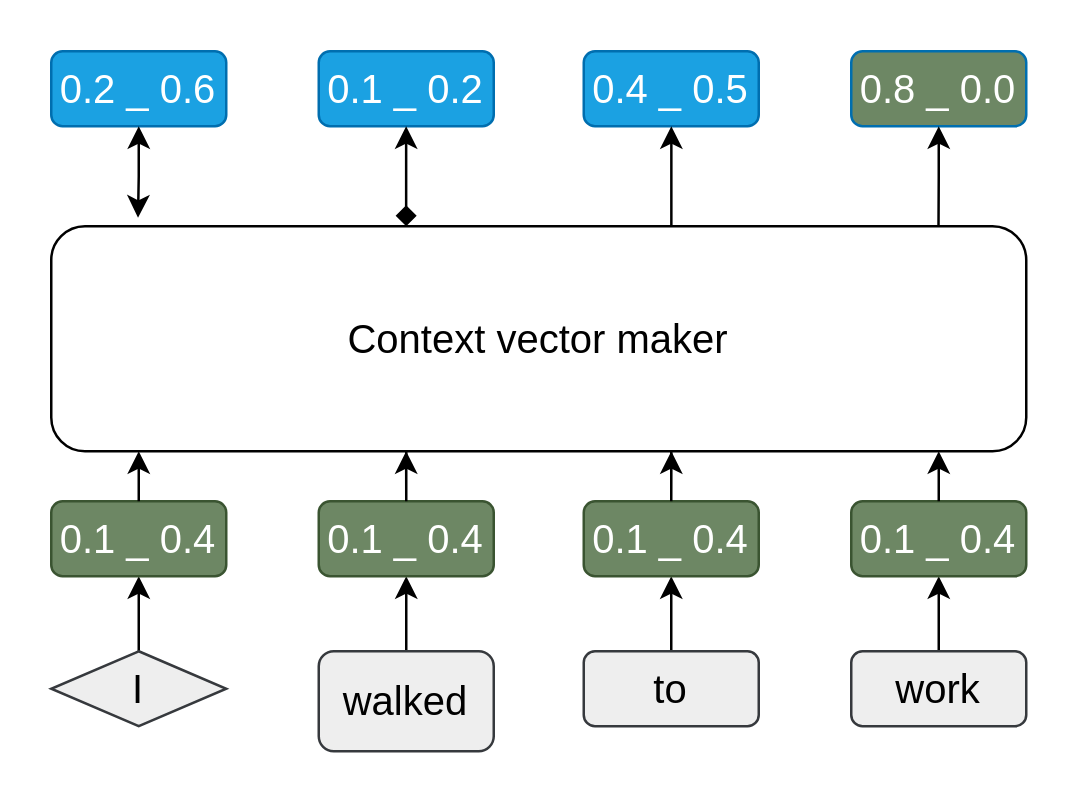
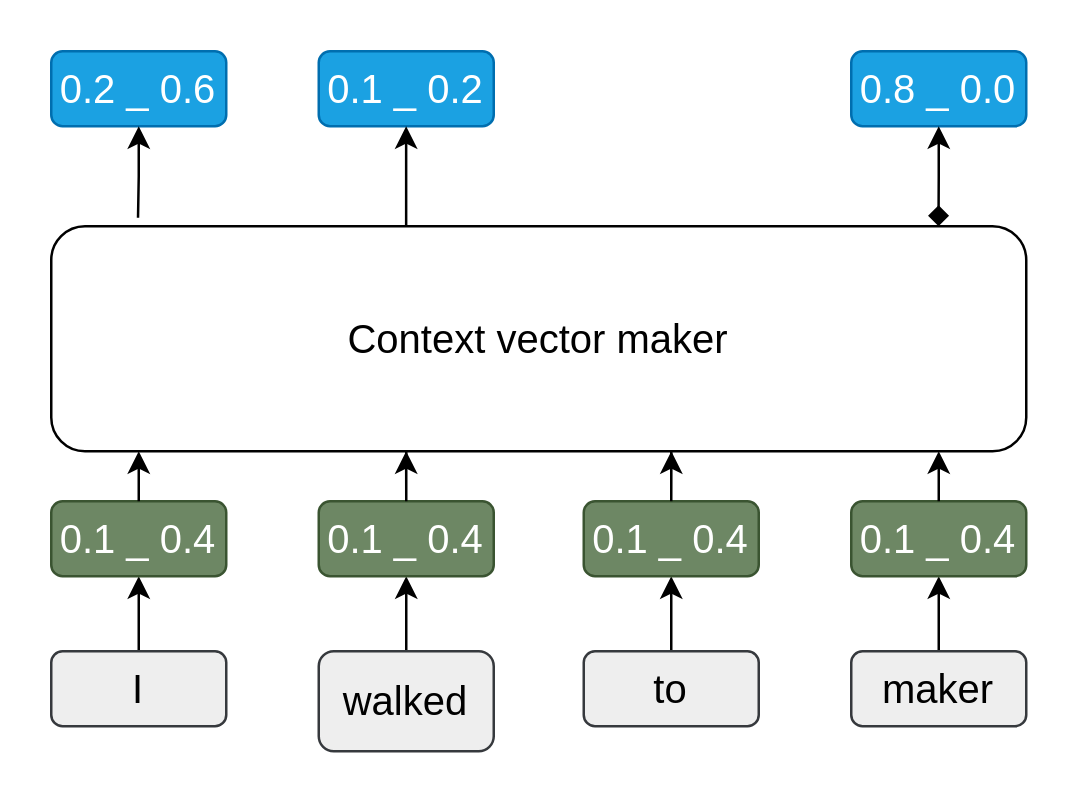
  <mxCell id="0" />
  <mxCell id="1" parent="0" />
  <mxCell id="2" style="edgeStyle=orthogonalEdgeStyle;rounded=0;orthogonalLoop=1;jettySize=auto;html=1;entryX=0.5;entryY=1;entryDx=0;entryDy=0;" parent="1" source="3" target="12" edge="1"><mxGeometry relative="1" as="geometry" /></mxCell>
  <mxCell id="3" value="to" style="rounded=1;whiteSpace=wrap;html=1;fontSize=16;fillColor=#eeeeee;strokeColor=#36393d;fontColor=#000000;" parent="1" vertex="1"><mxGeometry x="233" y="260" width="70" height="30" as="geometry" /></mxCell>
  <mxCell id="4" style="edgeStyle=orthogonalEdgeStyle;rounded=0;orthogonalLoop=1;jettySize=auto;html=1;entryX=0.5;entryY=1;entryDx=0;entryDy=0;" parent="1" source="5" target="13" edge="1"><mxGeometry relative="1" as="geometry" /></mxCell>
- <mxCell id="5" value="work" style="rounded=1;whiteSpace=wrap;html=1;fontSize=16;fillColor=#eeeeee;strokeColor=#36393d;fontColor=#000000;" parent="1" vertex="1"><mxGeometry x="340" y="260" width="70" height="30" as="geometry" /></mxCell>
+ <mxCell id="5" value="maker" style="rounded=1;whiteSpace=wrap;html=1;fontSize=16;fillColor=#eeeeee;strokeColor=#36393d;fontColor=#000000;" parent="1" vertex="1"><mxGeometry x="340" y="260" width="70" height="30" as="geometry" /></mxCell>
  <mxCell id="6" style="edgeStyle=orthogonalEdgeStyle;rounded=0;orthogonalLoop=1;jettySize=auto;html=1;entryX=0.5;entryY=1;entryDx=0;entryDy=0;" parent="1" source="7" target="11" edge="1"><mxGeometry relative="1" as="geometry" /></mxCell>
  <mxCell id="7" value="walked" style="rounded=1;whiteSpace=wrap;html=1;fontSize=16;fillColor=#eeeeee;strokeColor=#36393d;fontColor=#000000;" parent="1" vertex="1"><mxGeometry x="127" y="260" width="70" height="40" as="geometry" /></mxCell>
  <mxCell id="8" value="" style="edgeStyle=orthogonalEdgeStyle;rounded=0;orthogonalLoop=1;jettySize=auto;html=1;" parent="1" source="9" target="10" edge="1"><mxGeometry relative="1" as="geometry" /></mxCell>
- <mxCell id="9" value="I" style="rhombus;whiteSpace=wrap;html=1;fontSize=16;fillColor=#eeeeee;strokeColor=#36393d;fontColor=#000000;" parent="1" vertex="1"><mxGeometry x="20" y="260" width="70" height="30" as="geometry" /></mxCell>
+ <mxCell id="9" value="I" style="rounded=1;whiteSpace=wrap;html=1;fontSize=16;fillColor=#eeeeee;strokeColor=#36393d;fontColor=#000000;" parent="1" vertex="1"><mxGeometry x="20" y="260" width="70" height="30" as="geometry" /></mxCell>
  <mxCell id="10" value="0.1 _ 0.4" style="rounded=1;whiteSpace=wrap;html=1;fontSize=16;fillColor=#6d8764;fontColor=#ffffff;strokeColor=#3A5431;" parent="1" vertex="1"><mxGeometry x="20" y="200" width="70" height="30" as="geometry" /></mxCell>
  <mxCell id="11" value="0.1 _ 0.4" style="rounded=1;whiteSpace=wrap;html=1;fontSize=16;fillColor=#6d8764;fontColor=#ffffff;strokeColor=#3A5431;" parent="1" vertex="1"><mxGeometry x="127" y="200" width="70" height="30" as="geometry" /></mxCell>
  <mxCell id="12" value="0.1 _ 0.4" style="rounded=1;whiteSpace=wrap;html=1;fontSize=16;fillColor=#6d8764;fontColor=#ffffff;strokeColor=#3A5431;" parent="1" vertex="1"><mxGeometry x="233" y="200" width="70" height="30" as="geometry" /></mxCell>
  <mxCell id="13" value="0.1 _ 0.4" style="rounded=1;whiteSpace=wrap;html=1;fontSize=16;fillColor=#6d8764;fontColor=#ffffff;strokeColor=#3A5431;" parent="1" vertex="1"><mxGeometry x="340" y="200" width="70" height="30" as="geometry" /></mxCell>
  <mxCell id="14" value="Context vector maker" style="rounded=1;whiteSpace=wrap;html=1;fontSize=16;" parent="1" vertex="1"><mxGeometry x="20" y="90" width="390" height="90" as="geometry" /></mxCell>
  <mxCell id="15" value="0.2 _ 0.6" style="rounded=1;whiteSpace=wrap;html=1;fontSize=16;fillColor=#1ba1e2;strokeColor=#006EAF;fontColor=#ffffff;" parent="1" vertex="1"><mxGeometry x="20" y="20" width="70" height="30" as="geometry" /></mxCell>
  <mxCell id="16" value="0.1 _ 0.2" style="rounded=1;whiteSpace=wrap;html=1;fontSize=16;fillColor=#1ba1e2;strokeColor=#006EAF;fontColor=#ffffff;" parent="1" vertex="1"><mxGeometry x="127" y="20" width="70" height="30" as="geometry" /></mxCell>
- <mxCell id="17" value="0.4 _ 0.5" style="rounded=1;whiteSpace=wrap;html=1;fontSize=16;fillColor=#1ba1e2;strokeColor=#006EAF;fontColor=#ffffff;" parent="1" vertex="1"><mxGeometry x="233" y="20" width="70" height="30" as="geometry" /></mxCell>
- <mxCell id="18" value="0.8 _ 0.0" style="rounded=1;whiteSpace=wrap;html=1;fontSize=16;fillColor=#6d8764;strokeColor=#006EAF;fontColor=#ffffff;" parent="1" vertex="1"><mxGeometry x="340" y="20" width="70" height="30" as="geometry" /></mxCell>
+ <mxCell id="18" value="0.8 _ 0.0" style="rounded=1;whiteSpace=wrap;html=1;fontSize=16;fillColor=#1ba1e2;strokeColor=#006EAF;fontColor=#ffffff;" parent="1" vertex="1"><mxGeometry x="340" y="20" width="70" height="30" as="geometry" /></mxCell>
  <mxCell id="19" style="edgeStyle=orthogonalEdgeStyle;rounded=0;orthogonalLoop=1;jettySize=auto;html=1;entryX=0.09;entryY=1;entryDx=0;entryDy=0;entryPerimeter=0;" parent="1" source="10" target="14" edge="1"><mxGeometry relative="1" as="geometry" /></mxCell>
  <mxCell id="20" style="edgeStyle=orthogonalEdgeStyle;rounded=0;orthogonalLoop=1;jettySize=auto;html=1;entryX=0.364;entryY=1;entryDx=0;entryDy=0;entryPerimeter=0;" parent="1" source="11" target="14" edge="1"><mxGeometry relative="1" as="geometry" /></mxCell>
  <mxCell id="21" style="edgeStyle=orthogonalEdgeStyle;rounded=0;orthogonalLoop=1;jettySize=auto;html=1;entryX=0.636;entryY=1;entryDx=0;entryDy=0;entryPerimeter=0;" parent="1" source="12" target="14" edge="1"><mxGeometry relative="1" as="geometry" /></mxCell>
  <mxCell id="22" style="edgeStyle=orthogonalEdgeStyle;rounded=0;orthogonalLoop=1;jettySize=auto;html=1;entryX=0.91;entryY=1;entryDx=0;entryDy=0;entryPerimeter=0;" parent="1" source="13" target="14" edge="1"><mxGeometry relative="1" as="geometry" /></mxCell>
- <mxCell id="23" style="edgeStyle=orthogonalEdgeStyle;rounded=0;orthogonalLoop=1;jettySize=auto;html=1;entryX=0.089;entryY=-0.038;entryDx=0;entryDy=0;entryPerimeter=0;endArrow=classic;startFill=1;startArrow=classic;" parent="1" source="15" target="14" edge="1"><mxGeometry relative="1" as="geometry" /></mxCell>
- <mxCell id="24" style="edgeStyle=orthogonalEdgeStyle;rounded=0;orthogonalLoop=1;jettySize=auto;html=1;entryX=0.364;entryY=0;entryDx=0;entryDy=0;entryPerimeter=0;endArrow=diamond;startFill=1;startArrow=classic;" parent="1" source="16" target="14" edge="1"><mxGeometry relative="1" as="geometry" /></mxCell>
- <mxCell id="25" style="edgeStyle=orthogonalEdgeStyle;rounded=0;orthogonalLoop=1;jettySize=auto;html=1;entryX=0.636;entryY=0;entryDx=0;entryDy=0;entryPerimeter=0;endArrow=none;startFill=1;startArrow=classic;" parent="1" source="17" target="14" edge="1"><mxGeometry relative="1" as="geometry" /></mxCell>
- <mxCell id="26" style="edgeStyle=orthogonalEdgeStyle;rounded=0;orthogonalLoop=1;jettySize=auto;html=1;entryX=0.91;entryY=0;entryDx=0;entryDy=0;entryPerimeter=0;endArrow=none;startFill=1;startArrow=classic;" parent="1" source="18" target="14" edge="1"><mxGeometry relative="1" as="geometry" /></mxCell>
+ <mxCell id="23" style="edgeStyle=orthogonalEdgeStyle;rounded=0;orthogonalLoop=1;jettySize=auto;html=1;entryX=0.089;entryY=-0.038;entryDx=0;entryDy=0;entryPerimeter=0;endArrow=none;startFill=1;startArrow=classic;" parent="1" source="15" target="14" edge="1"><mxGeometry relative="1" as="geometry" /></mxCell>
+ <mxCell id="24" style="edgeStyle=orthogonalEdgeStyle;rounded=0;orthogonalLoop=1;jettySize=auto;html=1;entryX=0.364;entryY=0;entryDx=0;entryDy=0;entryPerimeter=0;endArrow=none;startFill=1;startArrow=classic;" parent="1" source="16" target="14" edge="1"><mxGeometry relative="1" as="geometry" /></mxCell>
+ <mxCell id="26" style="edgeStyle=orthogonalEdgeStyle;rounded=0;orthogonalLoop=1;jettySize=auto;html=1;entryX=0.91;entryY=0;entryDx=0;entryDy=0;entryPerimeter=0;endArrow=diamond;startFill=1;startArrow=classic;" parent="1" source="18" target="14" edge="1"><mxGeometry relative="1" as="geometry" /></mxCell>
